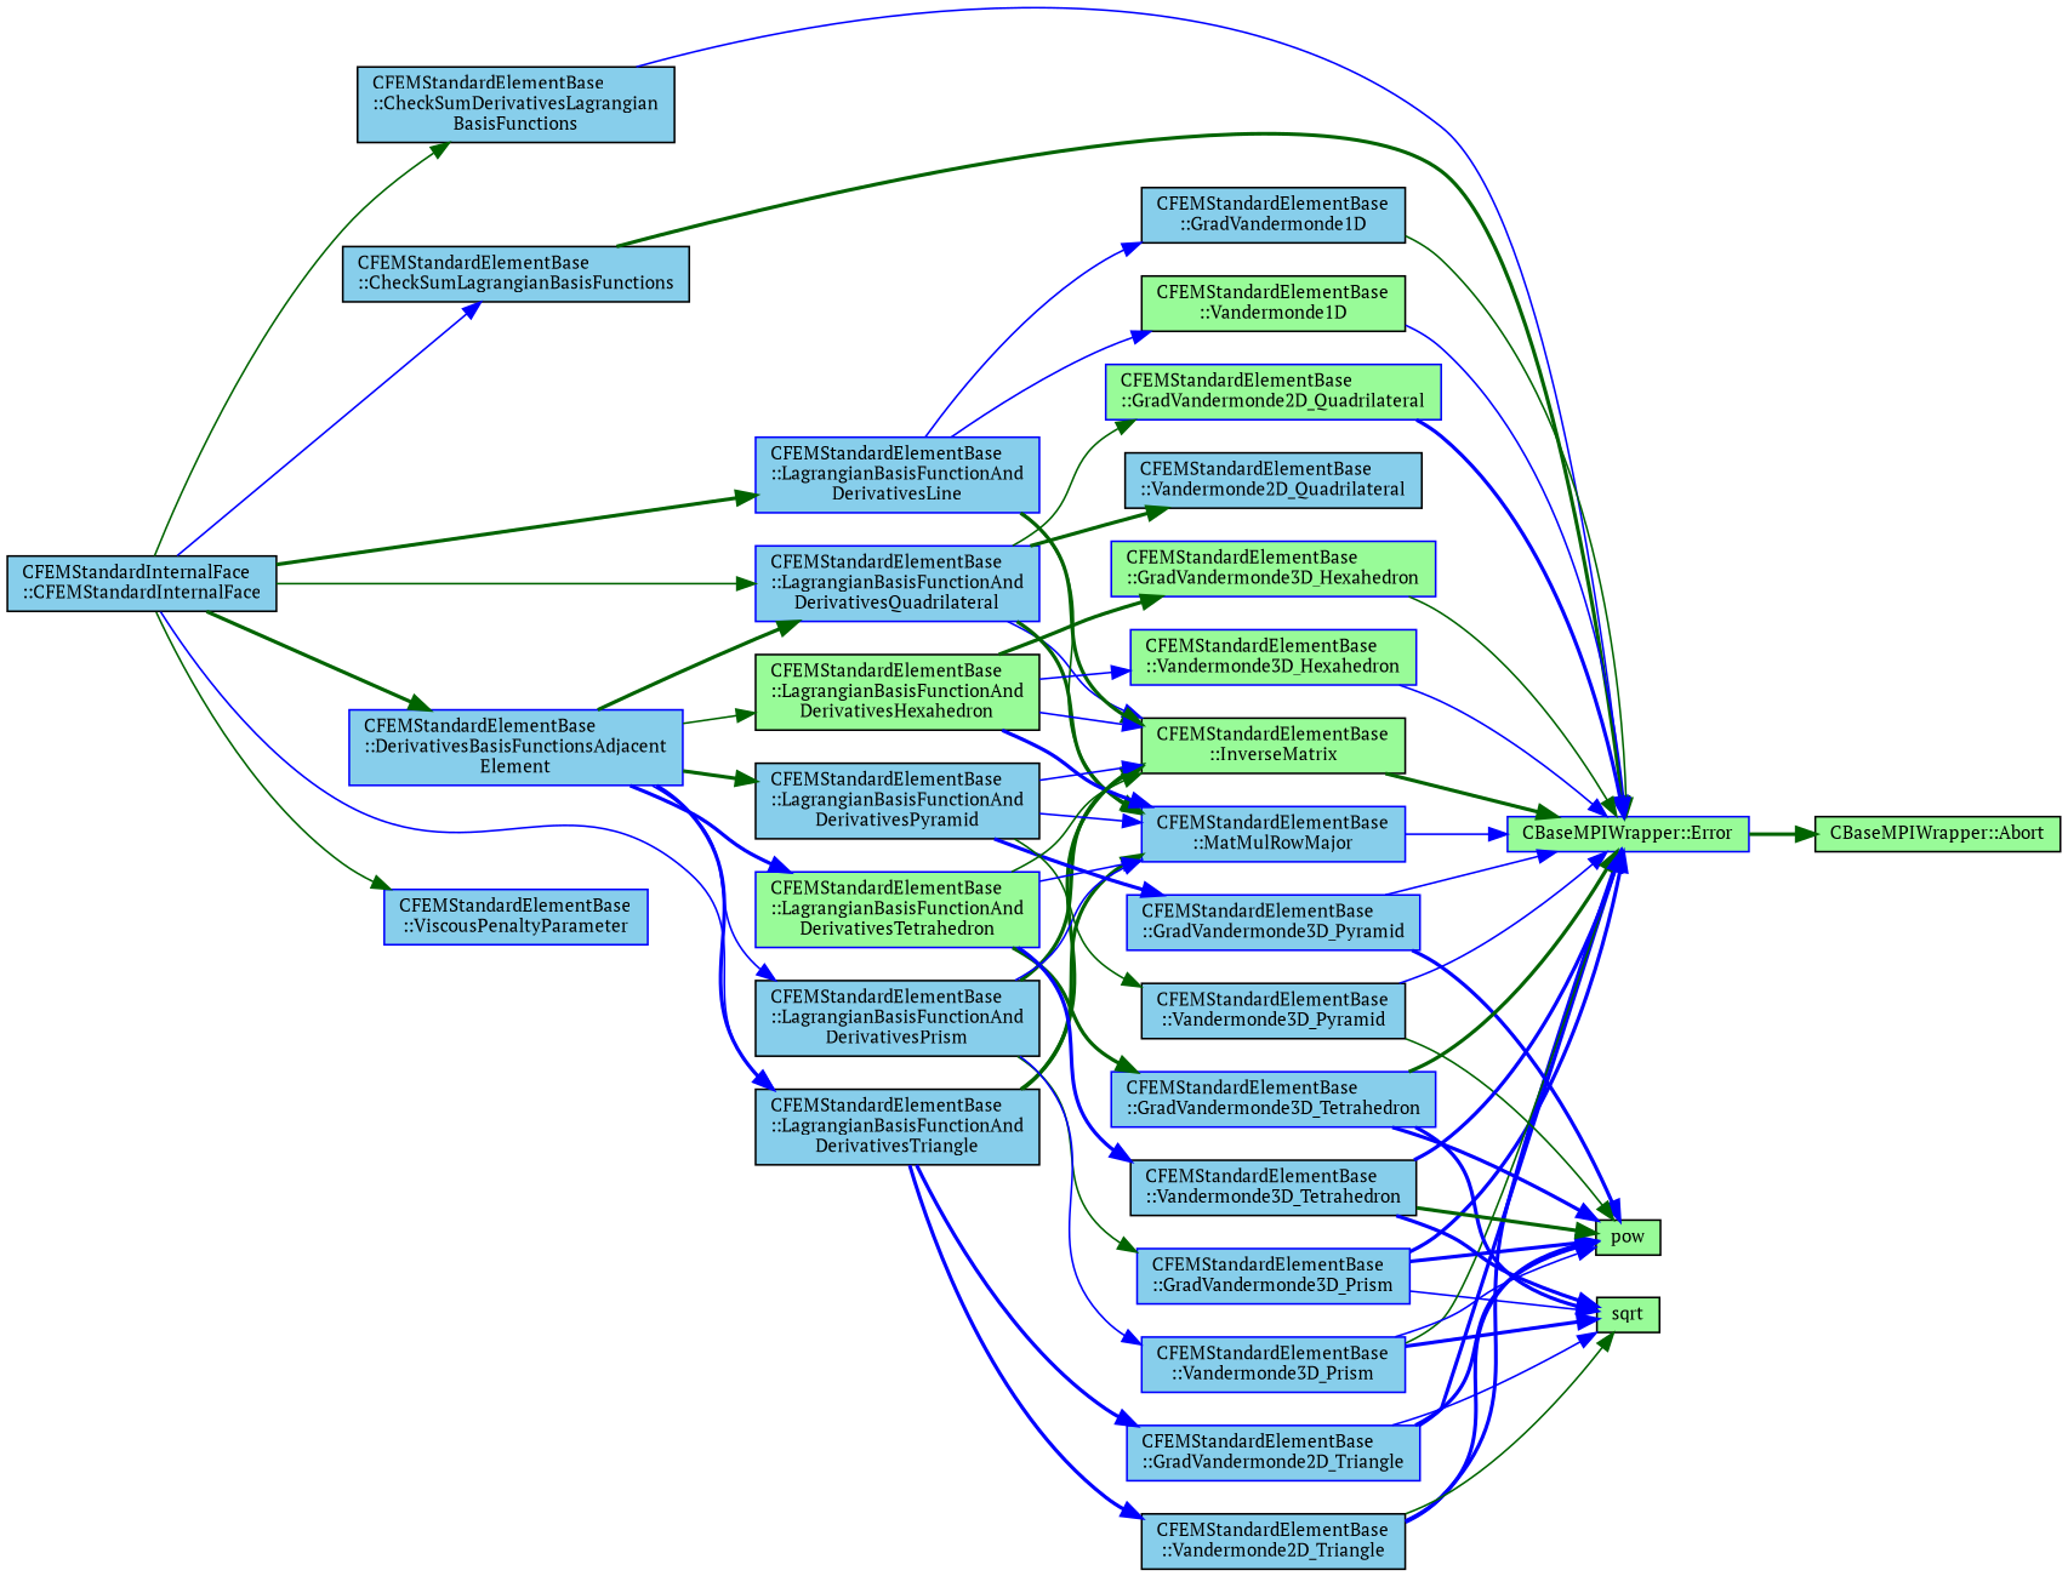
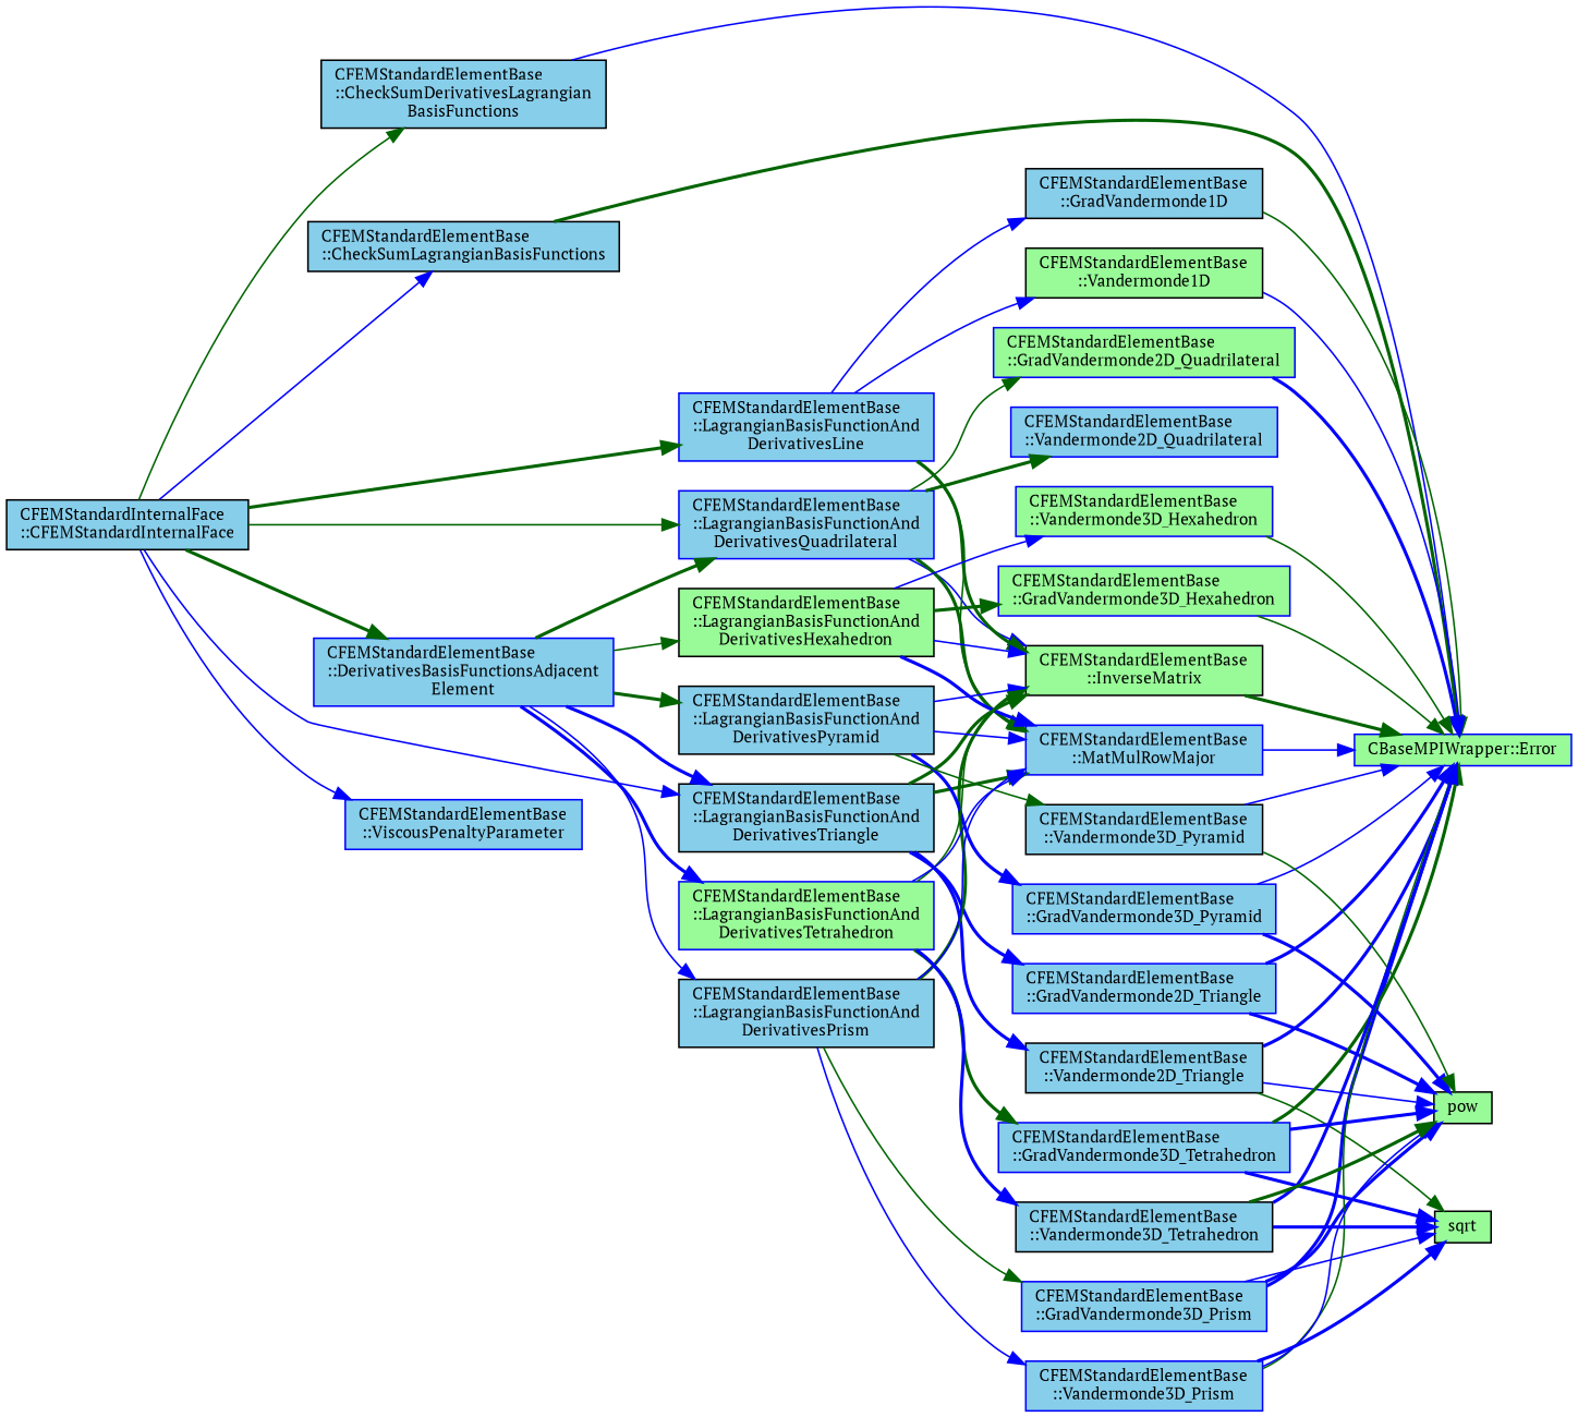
  digraph {
    fontname="PT Serif"
    rankdir=LR
    node [color=black fillcolor=skyblue fontname="PT Serif" fontsize=10 shape=box style=filled]
    edge [color=blue fontname="PT Serif" fontsize=10 labelfontname=Helvetica labelfontsize=10 style=bold]
    n1 [fontcolor=black height=0.2 label="CFEMStandardInternalFace\l::CFEMStandardInternalFace" width=0.4]
    n2 [height=0.2 label="CFEMStandardElementBase\l::CheckSumDerivativesLagrangian\lBasisFunctions" width=0.4]
    n3 [height=0.2 label="CFEMStandardElementBase\l::CheckSumLagrangianBasisFunctions" width=0.4]
    n4 [color=blue height=0.2 label="CFEMStandardElementBase\l::DerivativesBasisFunctionsAdjacent\lElement" width=0.4]
    n5 [color=blue height=0.2 label="CFEMStandardElementBase\l::LagrangianBasisFunctionAnd\lDerivativesQuadrilateral" width=0.4]
    n6 [height=0.2 label="CFEMStandardElementBase\l::LagrangianBasisFunctionAnd\lDerivativesTriangle" width=0.4]
    n7 [color=blue height=0.2 label="CFEMStandardElementBase\l::LagrangianBasisFunctionAnd\lDerivativesLine" width=0.4]
    n8 [color=blue height=0.2 label="CFEMStandardElementBase\l::ViscousPenaltyParameter" width=0.4]
    n9 [color=blue fillcolor=palegreen height=0.2 label="CBaseMPIWrapper::Error" width=0.4]
    n10 [fillcolor=palegreen height=0.2 label="CFEMStandardElementBase\l::LagrangianBasisFunctionAnd\lDerivativesHexahedron" width=0.4]
    n11 [height=0.2 label="CFEMStandardElementBase\l::LagrangianBasisFunctionAnd\lDerivativesPrism" width=0.4]
    n12 [height=0.2 label="CFEMStandardElementBase\l::LagrangianBasisFunctionAnd\lDerivativesPyramid" width=0.4]
    n13 [color=blue fillcolor=palegreen height=0.2 label="CFEMStandardElementBase\l::LagrangianBasisFunctionAnd\lDerivativesTetrahedron" width=0.4]
    n14 [fillcolor=palegreen height=0.2 label="CFEMStandardElementBase\l::InverseMatrix" width=0.4]
    n15 [color=blue height=0.2 label="CFEMStandardElementBase\l::MatMulRowMajor" width=0.4]
    n16 [color=blue fillcolor=palegreen height=0.2 label="CFEMStandardElementBase\l::GradVandermonde2D_Quadrilateral" width=0.4]
-   n17 [height=0.2 label="CFEMStandardElementBase\l::Vandermonde2D_Quadrilateral" width=0.4]
+   n17 [color=blue height=0.2 label="CFEMStandardElementBase\l::Vandermonde2D_Quadrilateral" width=0.4]
    n18 [color=blue height=0.2 label="CFEMStandardElementBase\l::GradVandermonde2D_Triangle" width=0.4]
    n19 [height=0.2 label="CFEMStandardElementBase\l::Vandermonde2D_Triangle" width=0.4]
    n20 [height=0.2 label="CFEMStandardElementBase\l::GradVandermonde1D" width=0.4]
    n21 [fillcolor=palegreen height=0.2 label="CFEMStandardElementBase\l::Vandermonde1D" width=0.4]
-   n22 [fillcolor=palegreen height=0.2 label="CBaseMPIWrapper::Abort" width=0.4]
    n23 [color=blue fillcolor=palegreen height=0.2 label="CFEMStandardElementBase\l::GradVandermonde3D_Hexahedron" width=0.4]
    n24 [color=blue fillcolor=palegreen height=0.2 label="CFEMStandardElementBase\l::Vandermonde3D_Hexahedron" width=0.4]
    n25 [color=blue height=0.2 label="CFEMStandardElementBase\l::GradVandermonde3D_Prism" width=0.4]
    n26 [color=blue height=0.2 label="CFEMStandardElementBase\l::Vandermonde3D_Prism" width=0.4]
    n27 [color=blue height=0.2 label="CFEMStandardElementBase\l::GradVandermonde3D_Pyramid" width=0.4]
    n28 [height=0.2 label="CFEMStandardElementBase\l::Vandermonde3D_Pyramid" width=0.4]
    n29 [color=blue height=0.2 label="CFEMStandardElementBase\l::GradVandermonde3D_Tetrahedron" width=0.4]
    n30 [height=0.2 label="CFEMStandardElementBase\l::Vandermonde3D_Tetrahedron" width=0.4]
    n31 [fillcolor=palegreen height=0.2 label=pow width=0.4]
    n32 [fillcolor=palegreen height=0.2 label=sqrt width=0.4]
    n1 -> n2 [color=darkgreen style=solid]
    n1 -> n3 [style=solid]
    n1 -> n4 [color=darkgreen]
    n1 -> n5 [color=darkgreen style=solid]
    n1 -> n6 [style=solid]
    n1 -> n7 [color=darkgreen]
-   n1 -> n8 [color=darkgreen style=solid]
+   n1 -> n8 [style=solid]
    n2 -> n9 [style=solid]
    n3 -> n9 [color=darkgreen]
    n4 -> n5 [color=darkgreen]
    n4 -> n6
    n4 -> n10 [color=darkgreen style=solid]
    n4 -> n11 [style=solid]
    n4 -> n12 [color=darkgreen]
    n4 -> n13
    n5 -> n14 [style=solid]
    n5 -> n15 [color=darkgreen]
    n5 -> n16 [color=darkgreen style=solid]
    n5 -> n17 [color=darkgreen]
    n6 -> n14 [color=darkgreen]
    n6 -> n15 [color=darkgreen]
    n6 -> n18
    n6 -> n19
    n7 -> n14 [color=darkgreen]
    n7 -> n15 [color=darkgreen style=solid]
    n7 -> n20 [style=solid]
    n7 -> n21 [style=solid]
-   n9 -> n22 [color=darkgreen]
    n10 -> n14 [style=solid]
    n10 -> n15
    n10 -> n23 [color=darkgreen]
    n10 -> n24 [style=solid]
    n11 -> n14 [color=darkgreen]
    n11 -> n15 [style=solid]
    n11 -> n25 [color=darkgreen style=solid]
    n11 -> n26 [style=solid]
    n12 -> n14 [style=solid]
    n12 -> n15 [style=solid]
    n12 -> n27
    n12 -> n28 [color=darkgreen style=solid]
    n13 -> n14 [color=darkgreen style=solid]
    n13 -> n15 [style=solid]
    n13 -> n29 [color=darkgreen]
    n13 -> n30
    n14 -> n9 [color=darkgreen]
    n15 -> n9 [style=solid]
    n16 -> n9
    n18 -> n9
    n18 -> n31
-   n18 -> n32 [style=solid]
    n19 -> n9
-   n19 -> n31
+   n19 -> n31 [style=solid]
    n19 -> n32 [color=darkgreen style=solid]
    n20 -> n9 [color=darkgreen style=solid]
    n21 -> n9 [style=solid]
    n23 -> n9 [color=darkgreen style=solid]
-   n24 -> n9 [style=solid]
+   n24 -> n9 [color=darkgreen style=solid]
    n25 -> n9
    n25 -> n31
    n25 -> n32 [style=solid]
    n26 -> n9 [color=darkgreen style=solid]
    n26 -> n31 [style=solid]
    n26 -> n32
    n27 -> n9 [style=solid]
    n27 -> n31
    n28 -> n9 [style=solid]
    n28 -> n31 [color=darkgreen style=solid]
    n29 -> n9 [color=darkgreen]
    n29 -> n31
    n29 -> n32
    n30 -> n9
    n30 -> n31 [color=darkgreen]
    n30 -> n32
  }
